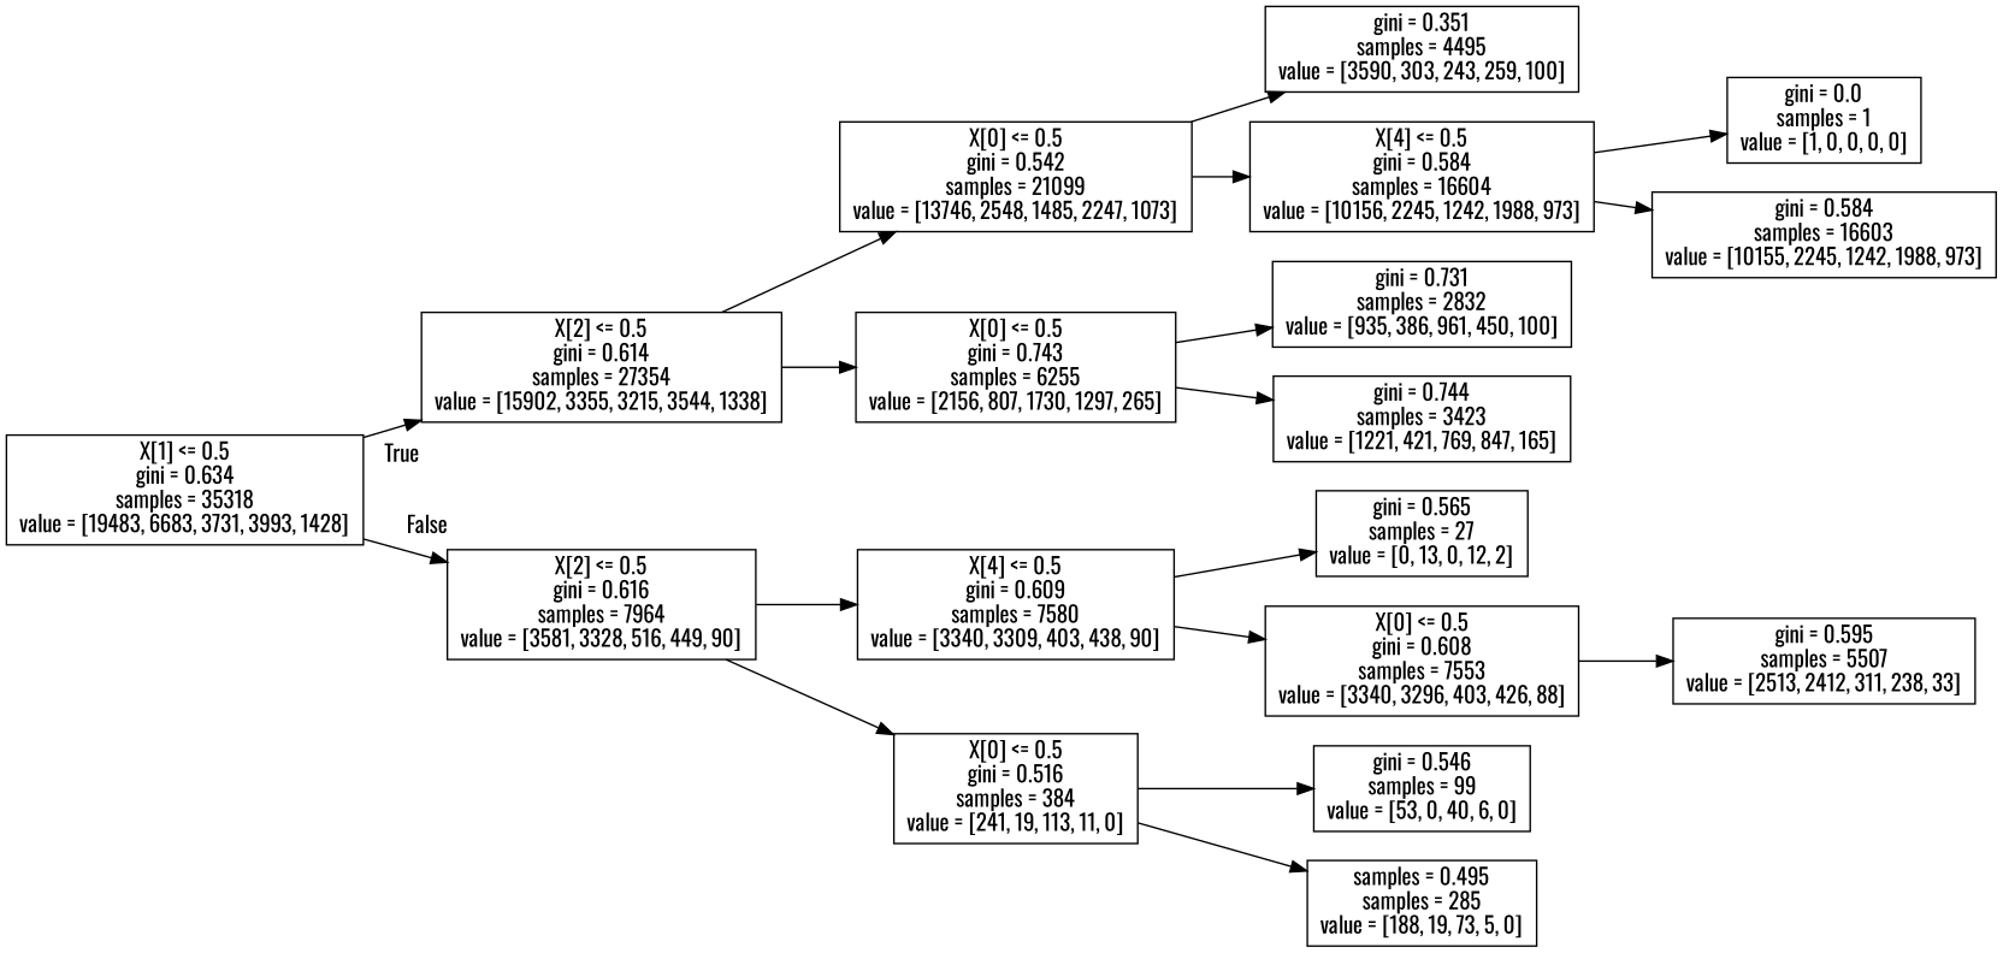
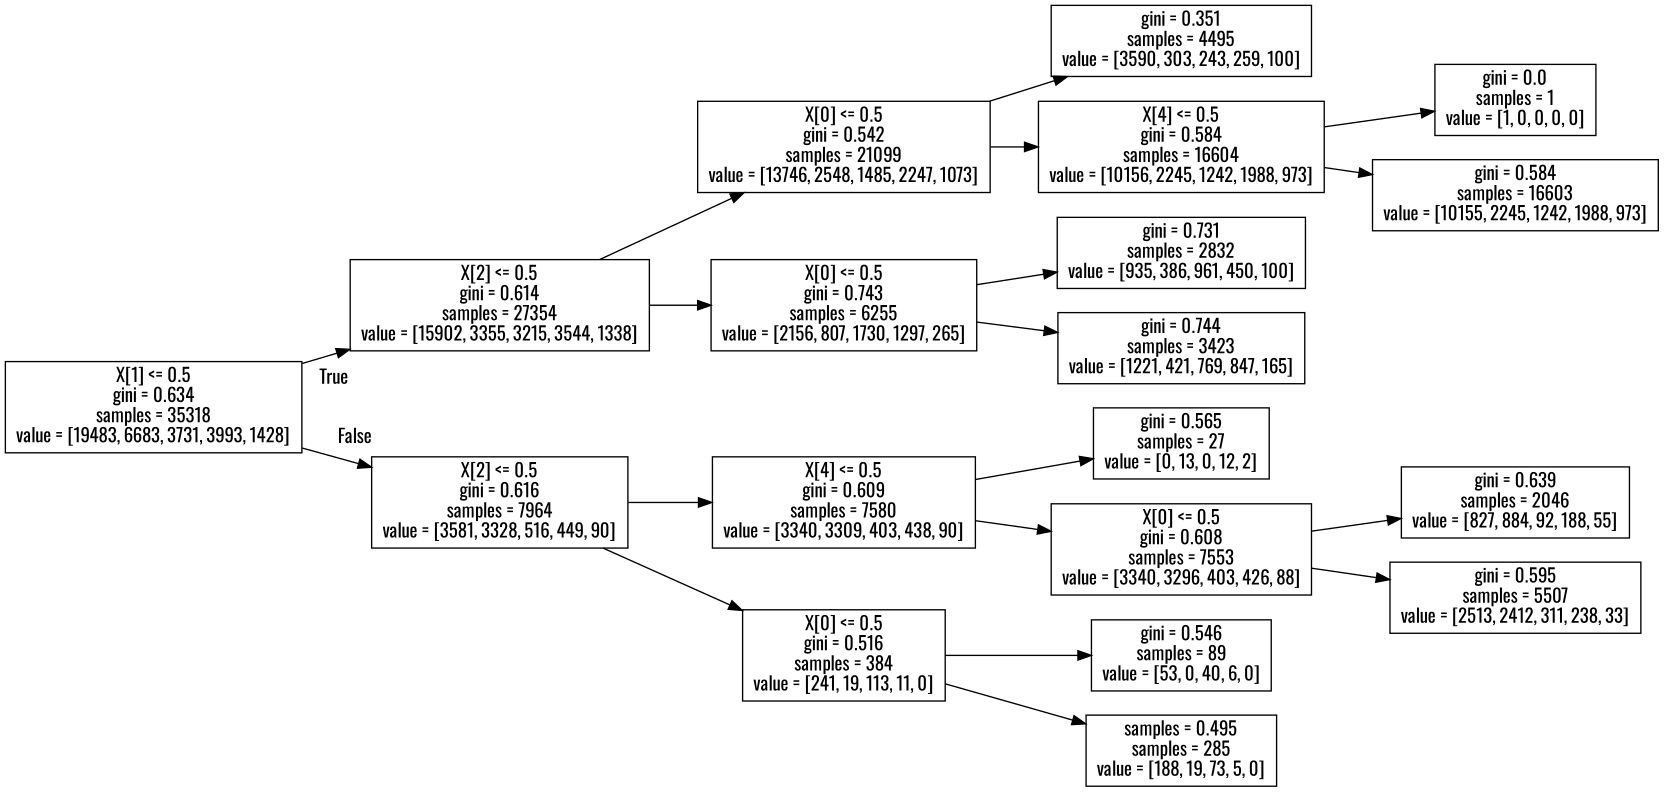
  digraph {
    fontname=Oswald
    rankdir=LR
    node [fontname=Oswald shape=box]
    edge [fontname=Oswald]
    n1 [label="X[1] <= 0.5\ngini = 0.634\nsamples = 35318\nvalue = [19483, 6683, 3731, 3993, 1428]"]
    n2 [label="X[2] <= 0.5\ngini = 0.614\nsamples = 27354\nvalue = [15902, 3355, 3215, 3544, 1338]"]
    n3 [label="X[2] <= 0.5\ngini = 0.616\nsamples = 7964\nvalue = [3581, 3328, 516, 449, 90]"]
    n4 [label="X[0] <= 0.5\ngini = 0.542\nsamples = 21099\nvalue = [13746, 2548, 1485, 2247, 1073]"]
    n5 [label="X[0] <= 0.5\ngini = 0.743\nsamples = 6255\nvalue = [2156, 807, 1730, 1297, 265]"]
    n6 [label="X[4] <= 0.5\ngini = 0.609\nsamples = 7580\nvalue = [3340, 3309, 403, 438, 90]"]
    n7 [label="X[0] <= 0.5\ngini = 0.516\nsamples = 384\nvalue = [241, 19, 113, 11, 0]"]
    n8 [label="gini = 0.351\nsamples = 4495\nvalue = [3590, 303, 243, 259, 100]"]
    n9 [label="X[4] <= 0.5\ngini = 0.584\nsamples = 16604\nvalue = [10156, 2245, 1242, 1988, 973]"]
    n10 [label="gini = 0.731\nsamples = 2832\nvalue = [935, 386, 961, 450, 100]"]
    n11 [label="gini = 0.744\nsamples = 3423\nvalue = [1221, 421, 769, 847, 165]"]
    n12 [label="gini = 0.0\nsamples = 1\nvalue = [1, 0, 0, 0, 0]"]
    n13 [label="gini = 0.584\nsamples = 16603\nvalue = [10155, 2245, 1242, 1988, 973]"]
    n14 [label="gini = 0.565\nsamples = 27\nvalue = [0, 13, 0, 12, 2]"]
    n15 [label="X[0] <= 0.5\ngini = 0.608\nsamples = 7553\nvalue = [3340, 3296, 403, 426, 88]"]
-   n16 [label="gini = 0.546\nsamples = 99\nvalue = [53, 0, 40, 6, 0]"]
+   n16 [label="gini = 0.546\nsamples = 89\nvalue = [53, 0, 40, 6, 0]"]
    n17 [label="samples = 0.495\nsamples = 285\nvalue = [188, 19, 73, 5, 0]"]
+   n18 [label="gini = 0.639\nsamples = 2046\nvalue = [827, 884, 92, 188, 55]"]
    n19 [label="gini = 0.595\nsamples = 5507\nvalue = [2513, 2412, 311, 238, 33]"]
    n1 -> n2 [headlabel=True labelangle=45 labeldistance=2.5]
    n1 -> n3 [headlabel=False labelangle=-45 labeldistance=2.5]
    n2 -> n4
    n2 -> n5
    n3 -> n6
    n3 -> n7
    n4 -> n8
    n4 -> n9
    n5 -> n10
    n5 -> n11
    n6 -> n14
    n6 -> n15
    n7 -> n16
    n7 -> n17
    n9 -> n12
    n9 -> n13
+   n15 -> n18
    n15 -> n19
  }
